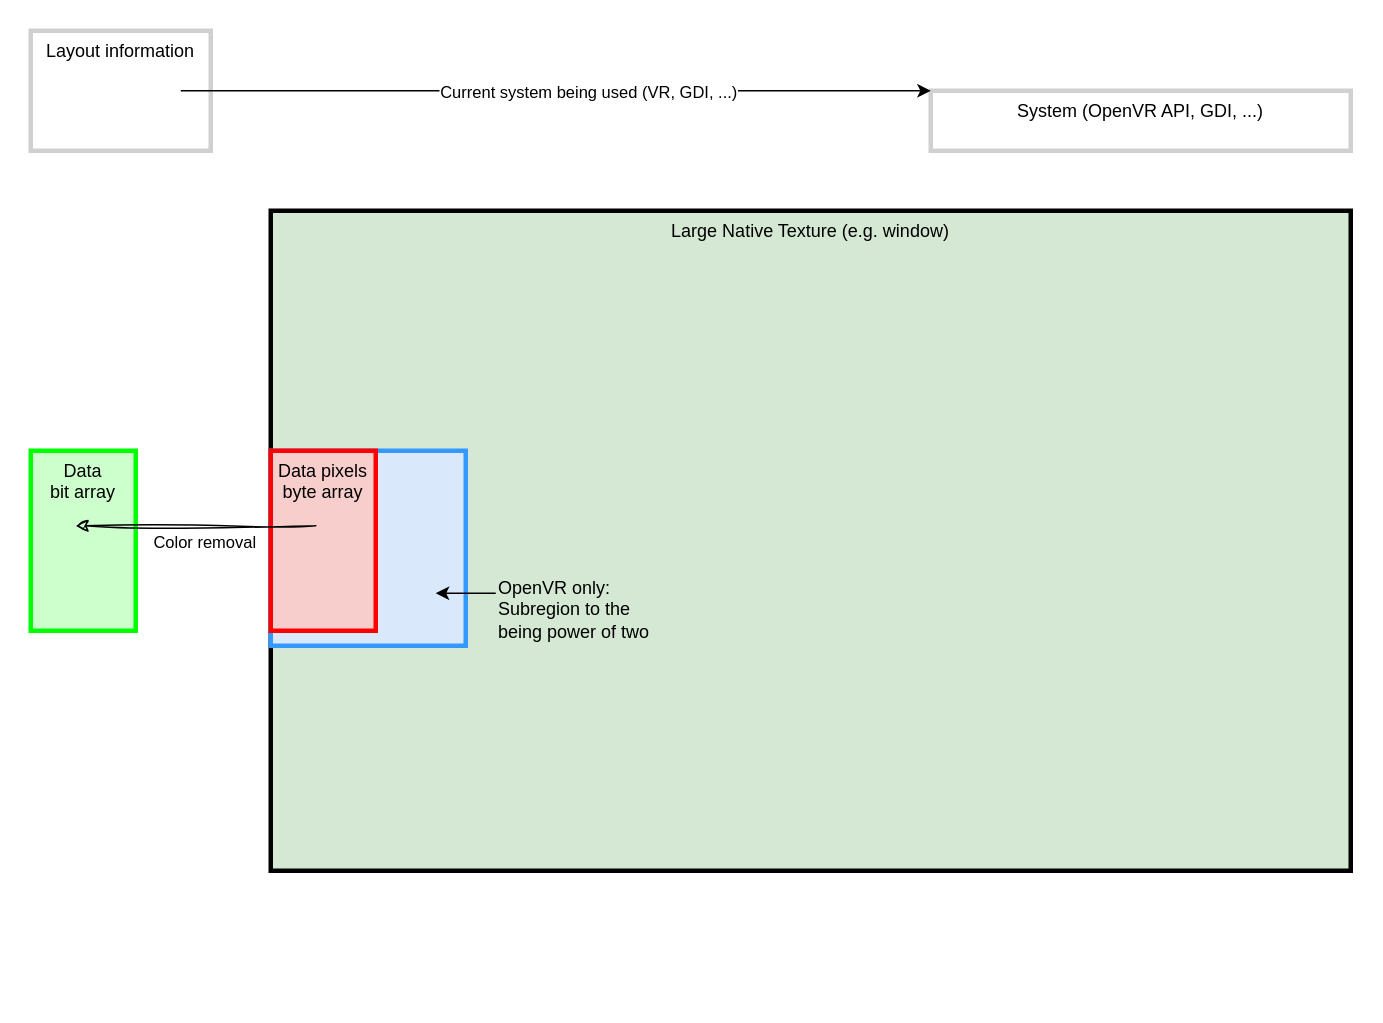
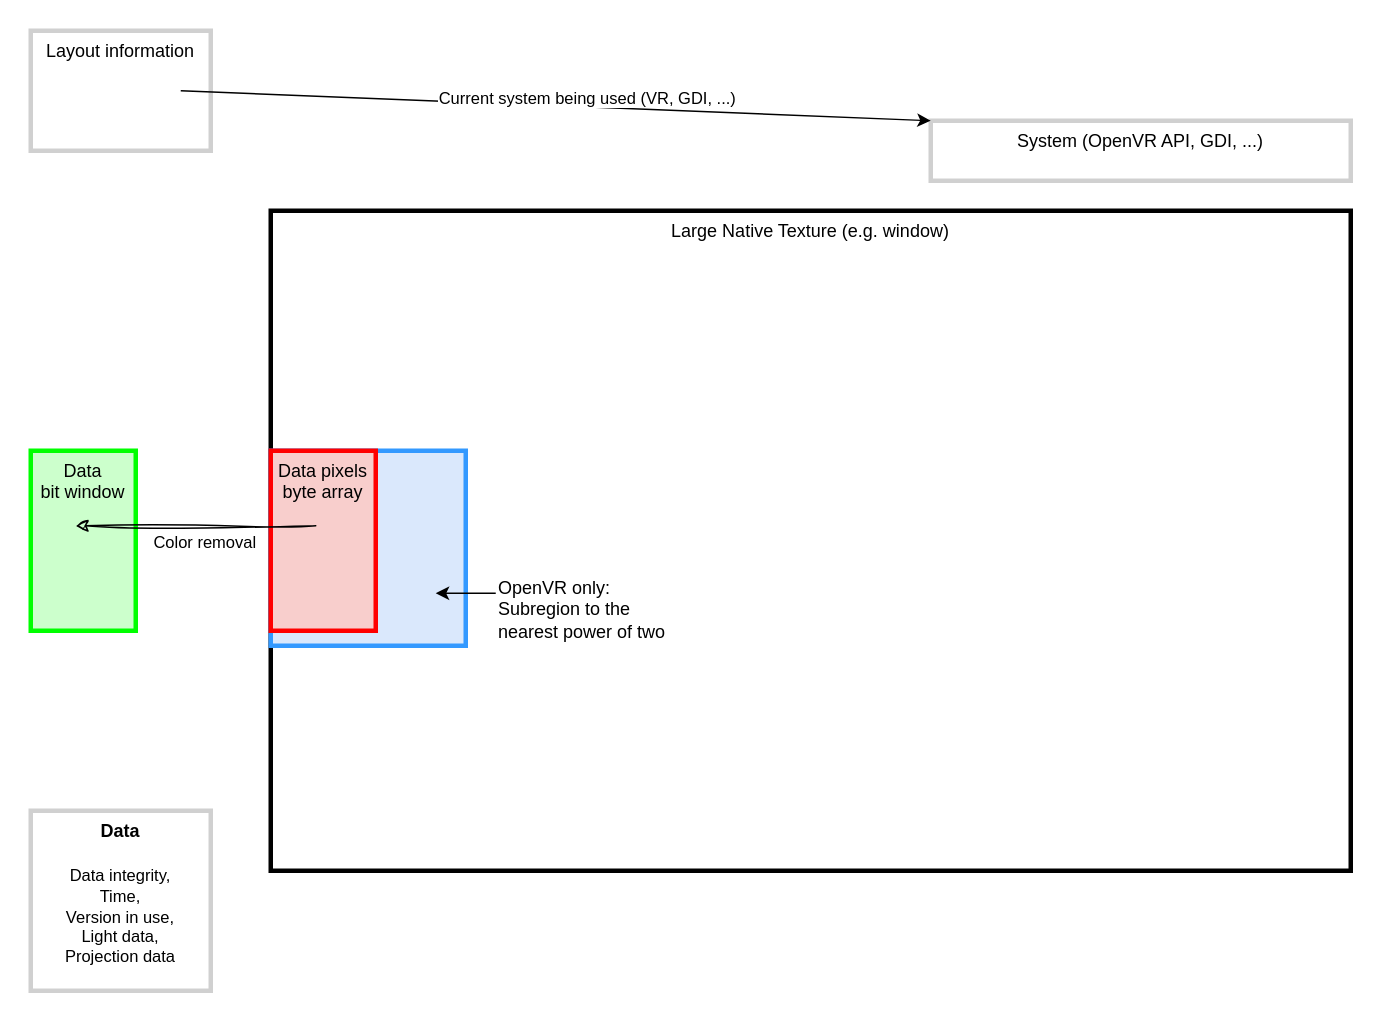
  <mxCell id="0" />
  <mxCell id="1" parent="0" />
- <mxCell id="2" value="Large Native Texture (e.g. window)" style="rounded=0;whiteSpace=wrap;html=1;strokeWidth=3;align=center;verticalAlign=top;fillColor=#d5e8d4;" parent="1" vertex="1"><mxGeometry x="180" y="140" width="720" height="440" as="geometry" /></mxCell>
+ <mxCell id="2" value="Large Native Texture (e.g. window)" style="rounded=0;whiteSpace=wrap;html=1;strokeWidth=3;align=center;verticalAlign=top;" parent="1" vertex="1"><mxGeometry x="180" y="140" width="720" height="440" as="geometry" /></mxCell>
  <mxCell id="3" value="" style="rounded=0;whiteSpace=wrap;html=1;strokeWidth=3;align=right;verticalAlign=bottom;fillColor=#dae8fc;strokeColor=#3399FF;" parent="1" vertex="1"><mxGeometry x="180" y="300" width="130" height="130" as="geometry" /></mxCell>
  <mxCell id="4" value="Data pixels&lt;br&gt;&lt;div&gt;byte array&lt;/div&gt;" style="rounded=0;whiteSpace=wrap;html=1;strokeWidth=3;align=center;verticalAlign=top;fillColor=#f8cecc;strokeColor=#FF0000;" parent="1" vertex="1"><mxGeometry x="180" y="300" width="70" height="120" as="geometry" /></mxCell>
- <mxCell id="5" value="System (OpenVR API, GDI, ...)" style="rounded=0;whiteSpace=wrap;html=1;strokeWidth=3;align=center;verticalAlign=top;strokeColor=#D0D0D0;" parent="1" vertex="1"><mxGeometry x="620" y="60" width="280" height="40" as="geometry" /></mxCell>
- <mxCell id="6" value="Data bit&amp;nbsp;&lt;span style=&quot;background-color: transparent; color: light-dark(rgb(0, 0, 0), rgb(255, 255, 255));&quot;&gt;array&lt;/span&gt;" style="rounded=0;whiteSpace=wrap;html=1;strokeWidth=3;align=center;verticalAlign=top;fillColor=#CCFFCC;strokeColor=#00FF00;" parent="1" vertex="1"><mxGeometry x="20" y="300" width="70" height="120" as="geometry" /></mxCell>
+ <mxCell id="5" value="System (OpenVR API, GDI, ...)" style="rounded=0;whiteSpace=wrap;html=1;strokeWidth=3;align=center;verticalAlign=top;strokeColor=#D0D0D0;" parent="1" vertex="1"><mxGeometry x="620" y="80" width="280" height="40" as="geometry" /></mxCell>
+ <mxCell id="6" value="Data bit&amp;nbsp;&lt;span style=&quot;background-color: transparent; color: light-dark(rgb(0, 0, 0), rgb(255, 255, 255));&quot;&gt;window&lt;/span&gt;" style="rounded=0;whiteSpace=wrap;html=1;strokeWidth=3;align=center;verticalAlign=top;fillColor=#CCFFCC;strokeColor=#00FF00;" parent="1" vertex="1"><mxGeometry x="20" y="300" width="70" height="120" as="geometry" /></mxCell>
  <mxCell id="7" value="" style="endArrow=classic;html=1;rounded=0;exitX=0.542;exitY=0.091;exitDx=0;exitDy=0;exitPerimeter=0;entryX=0.429;entryY=0.417;entryDx=0;entryDy=0;entryPerimeter=0;sketch=1;curveFitting=1;jiggle=2;" parent="1" target="6" edge="1"><mxGeometry width="50" height="50" relative="1" as="geometry"><mxPoint x="210" y="350" as="sourcePoint" /><mxPoint x="-20" y="470" as="targetPoint" /></mxGeometry></mxCell>
  <mxCell id="8" value="Color removal" style="edgeLabel;html=1;align=center;verticalAlign=middle;resizable=0;points=[];" parent="7" vertex="1" connectable="0"><mxGeometry x="-0.118" y="4" relative="1" as="geometry"><mxPoint x="-4" y="6" as="offset" /></mxGeometry></mxCell>
  <mxCell id="9" value="Layout information" style="rounded=0;whiteSpace=wrap;html=1;strokeWidth=3;align=center;verticalAlign=top;strokeColor=#D0D0D0;" parent="1" vertex="1"><mxGeometry x="20" width="120" height="80" as="geometry" y="20" /></mxCell>
  <mxCell id="10" value="" style="endArrow=classic;html=1;rounded=0;exitX=0.917;exitY=0.5;exitDx=0;exitDy=0;exitPerimeter=0;entryX=0;entryY=0;entryDx=0;entryDy=0;" parent="1" target="5" edge="1"><mxGeometry width="50" height="50" relative="1" as="geometry"><mxPoint x="120" y="60" as="sourcePoint" /><mxPoint x="289.96" as="targetPoint" y="20" /></mxGeometry></mxCell>
  <mxCell id="11" value="Current system being used (VR, GDI, ...)" style="edgeLabel;html=1;align=center;verticalAlign=middle;resizable=0;points=[];" parent="10" vertex="1" connectable="0"><mxGeometry x="-0.522" y="-2" relative="1" as="geometry"><mxPoint x="151" y="-2" as="offset" /></mxGeometry></mxCell>
- <mxCell id="13" value="&lt;span style=&quot;&quot;&gt;OpenVR only:&lt;/span&gt;&lt;div style=&quot;&quot;&gt;Subregion to the&lt;/div&gt;&lt;div style=&quot;&quot;&gt;being power of two&lt;/div&gt;" style="text;html=1;align=left;verticalAlign=bottom;whiteSpace=wrap;rounded=0;" vertex="1" parent="1"><mxGeometry x="330" y="360" width="170" height="70" as="geometry" /></mxCell>
+ <mxCell id="12" value="&lt;b&gt;Data&lt;/b&gt;&lt;div&gt;&lt;b&gt;&lt;br&gt;&lt;/b&gt;&lt;div&gt;&lt;span style=&quot;font-size: 11px; text-wrap-mode: nowrap; background-color: rgb(255, 255, 255);&quot;&gt;Data integrity,&lt;/span&gt;&lt;/div&gt;&lt;div&gt;&lt;span style=&quot;font-size: 11px; text-wrap-mode: nowrap;&quot;&gt;Time,&lt;/span&gt;&lt;span style=&quot;font-size: 11px; text-wrap-mode: nowrap;&quot;&gt;&lt;br&gt;&lt;/span&gt;&lt;div style=&quot;font-size: 11px; text-wrap-mode: nowrap;&quot;&gt;Version in use,&lt;/div&gt;&lt;div style=&quot;font-size: 11px; text-wrap-mode: nowrap;&quot;&gt;Light data,&lt;/div&gt;&lt;div style=&quot;font-size: 11px; text-wrap-mode: nowrap;&quot;&gt;Projection data&lt;/div&gt;&lt;/div&gt;&lt;/div&gt;" style="rounded=0;whiteSpace=wrap;html=1;strokeWidth=3;align=center;verticalAlign=top;strokeColor=#D0D0D0;" parent="1" vertex="1"><mxGeometry x="20" y="540" width="120" height="120" as="geometry" /></mxCell>
+ <mxCell id="13" value="&lt;span style=&quot;&quot;&gt;OpenVR only:&lt;/span&gt;&lt;div style=&quot;&quot;&gt;Subregion to the&lt;/div&gt;&lt;div style=&quot;&quot;&gt;nearest power of two&lt;/div&gt;" style="text;html=1;align=left;verticalAlign=bottom;whiteSpace=wrap;rounded=0;" vertex="1" parent="1"><mxGeometry x="330" y="360" width="170" height="70" as="geometry" /></mxCell>
  <mxCell id="14" style="edgeStyle=orthogonalEdgeStyle;rounded=0;orthogonalLoop=1;jettySize=auto;html=1;exitX=0;exitY=0.5;exitDx=0;exitDy=0;entryX=0.846;entryY=0.731;entryDx=0;entryDy=0;entryPerimeter=0;" edge="1" parent="1" source="13" target="3"><mxGeometry relative="1" as="geometry" /></mxCell>
